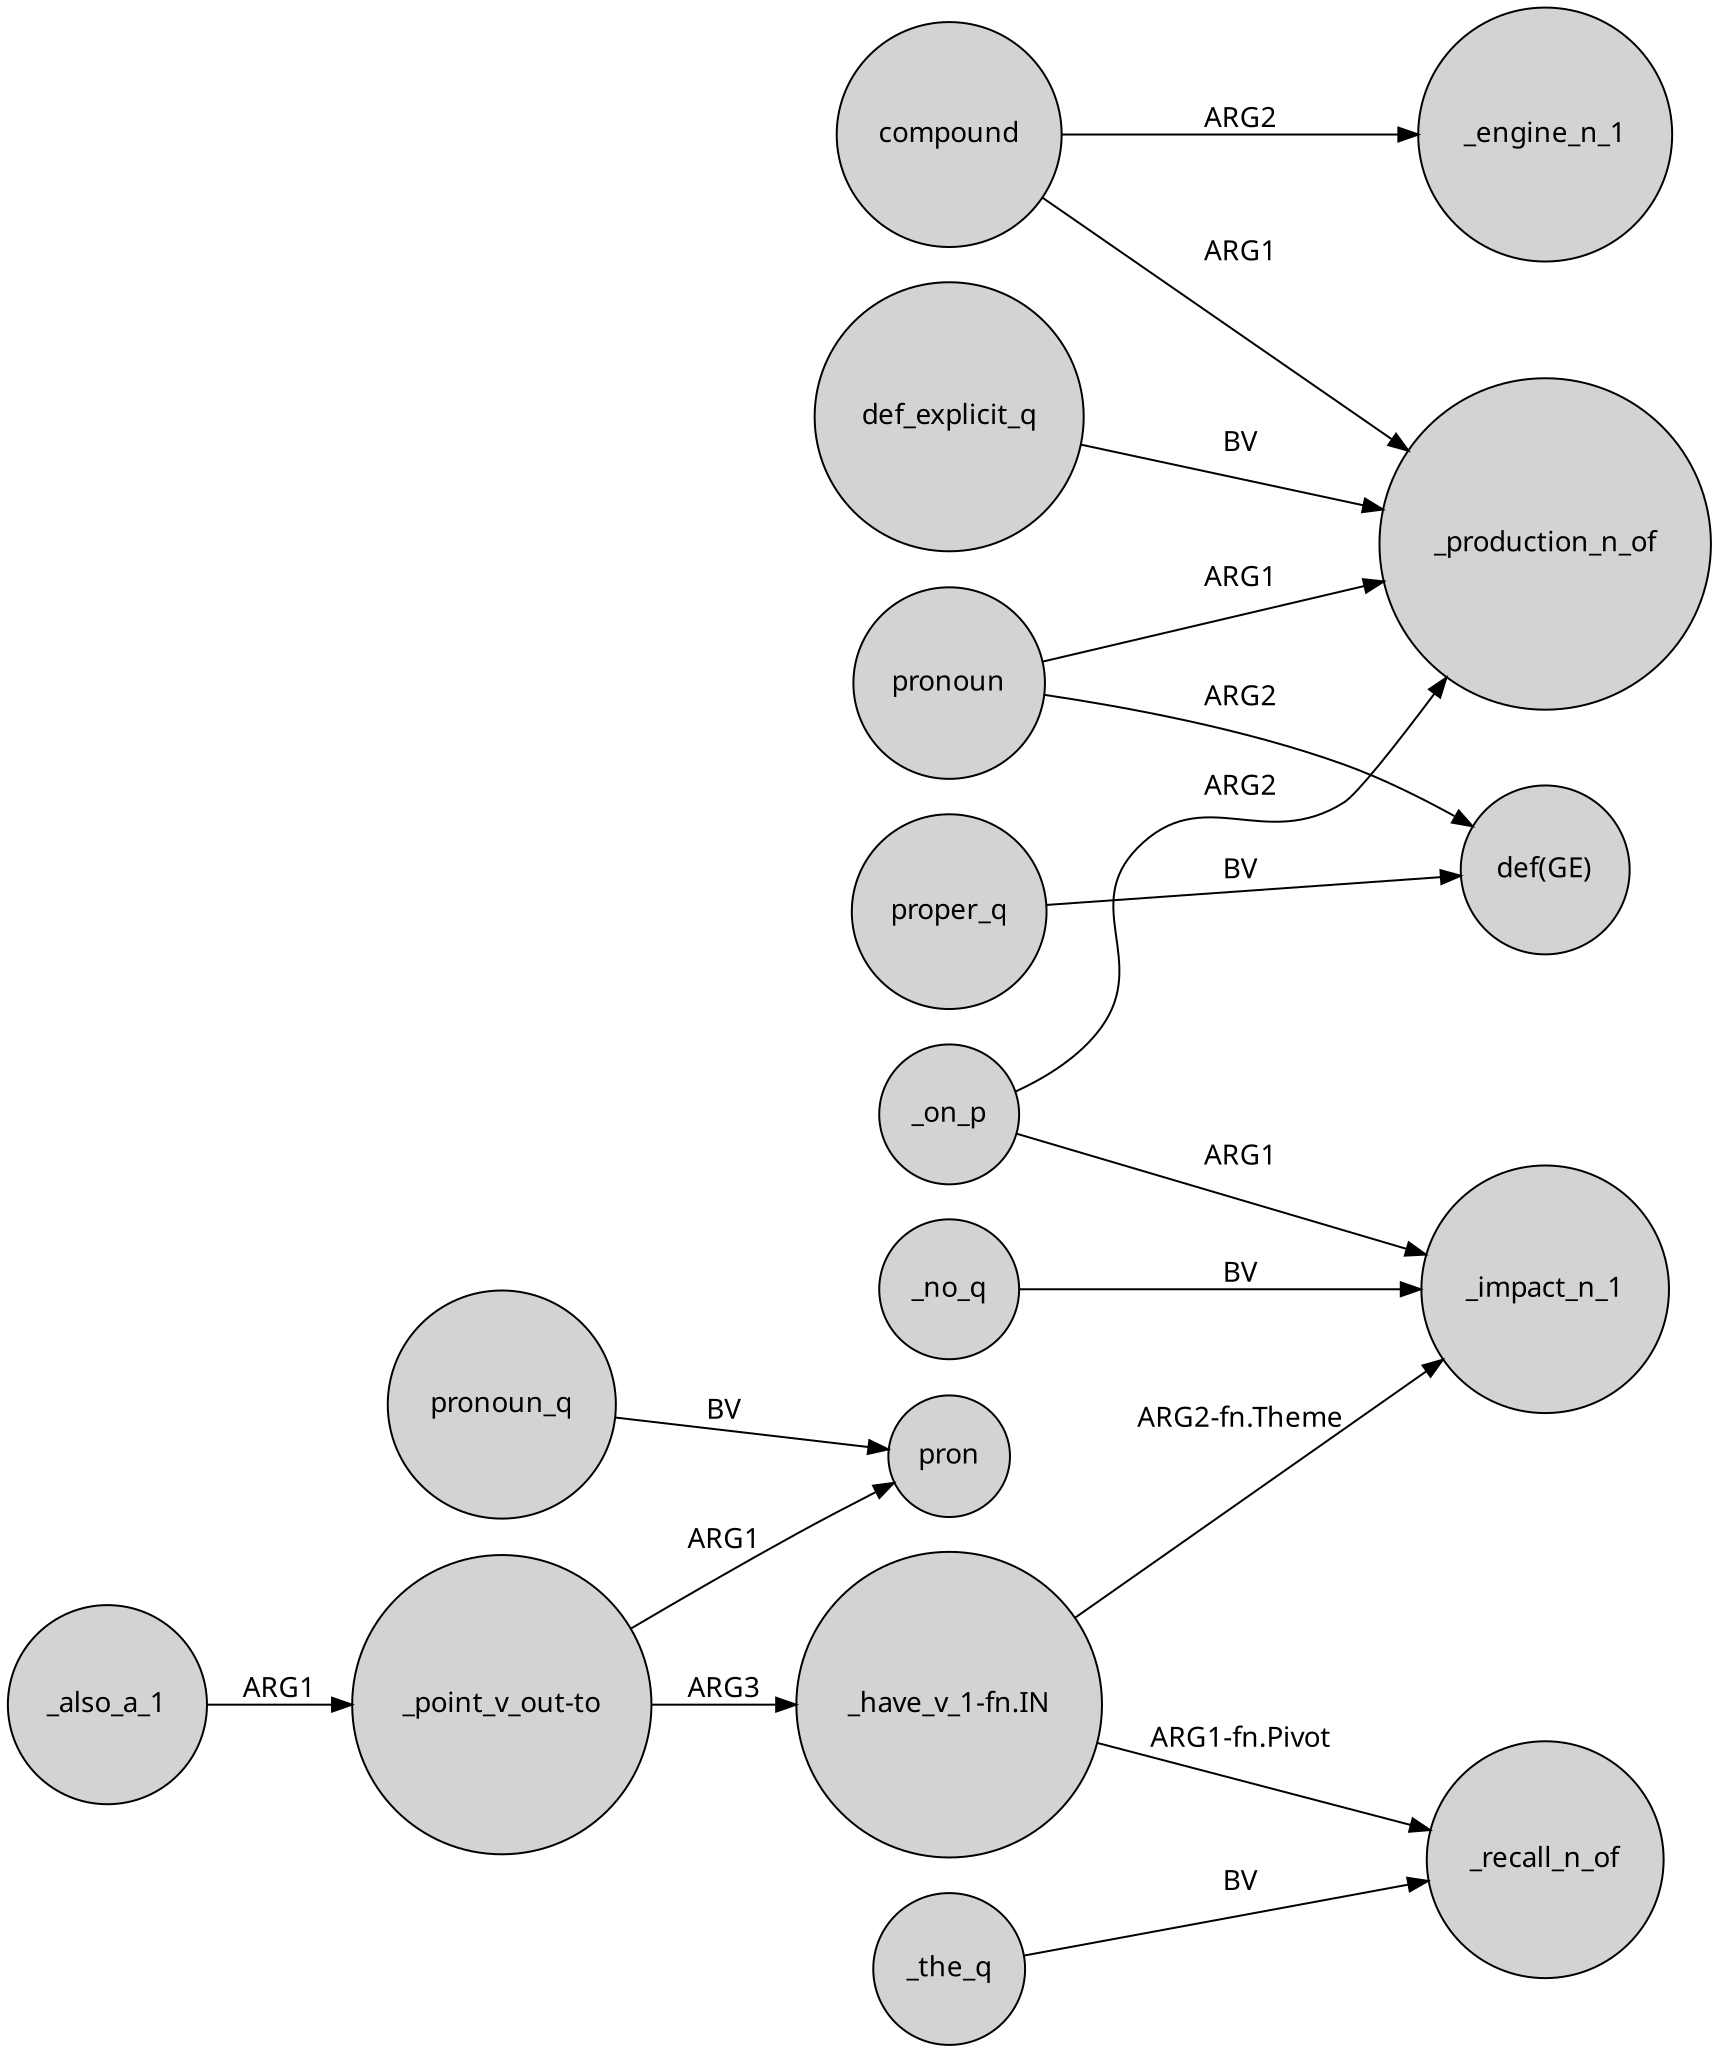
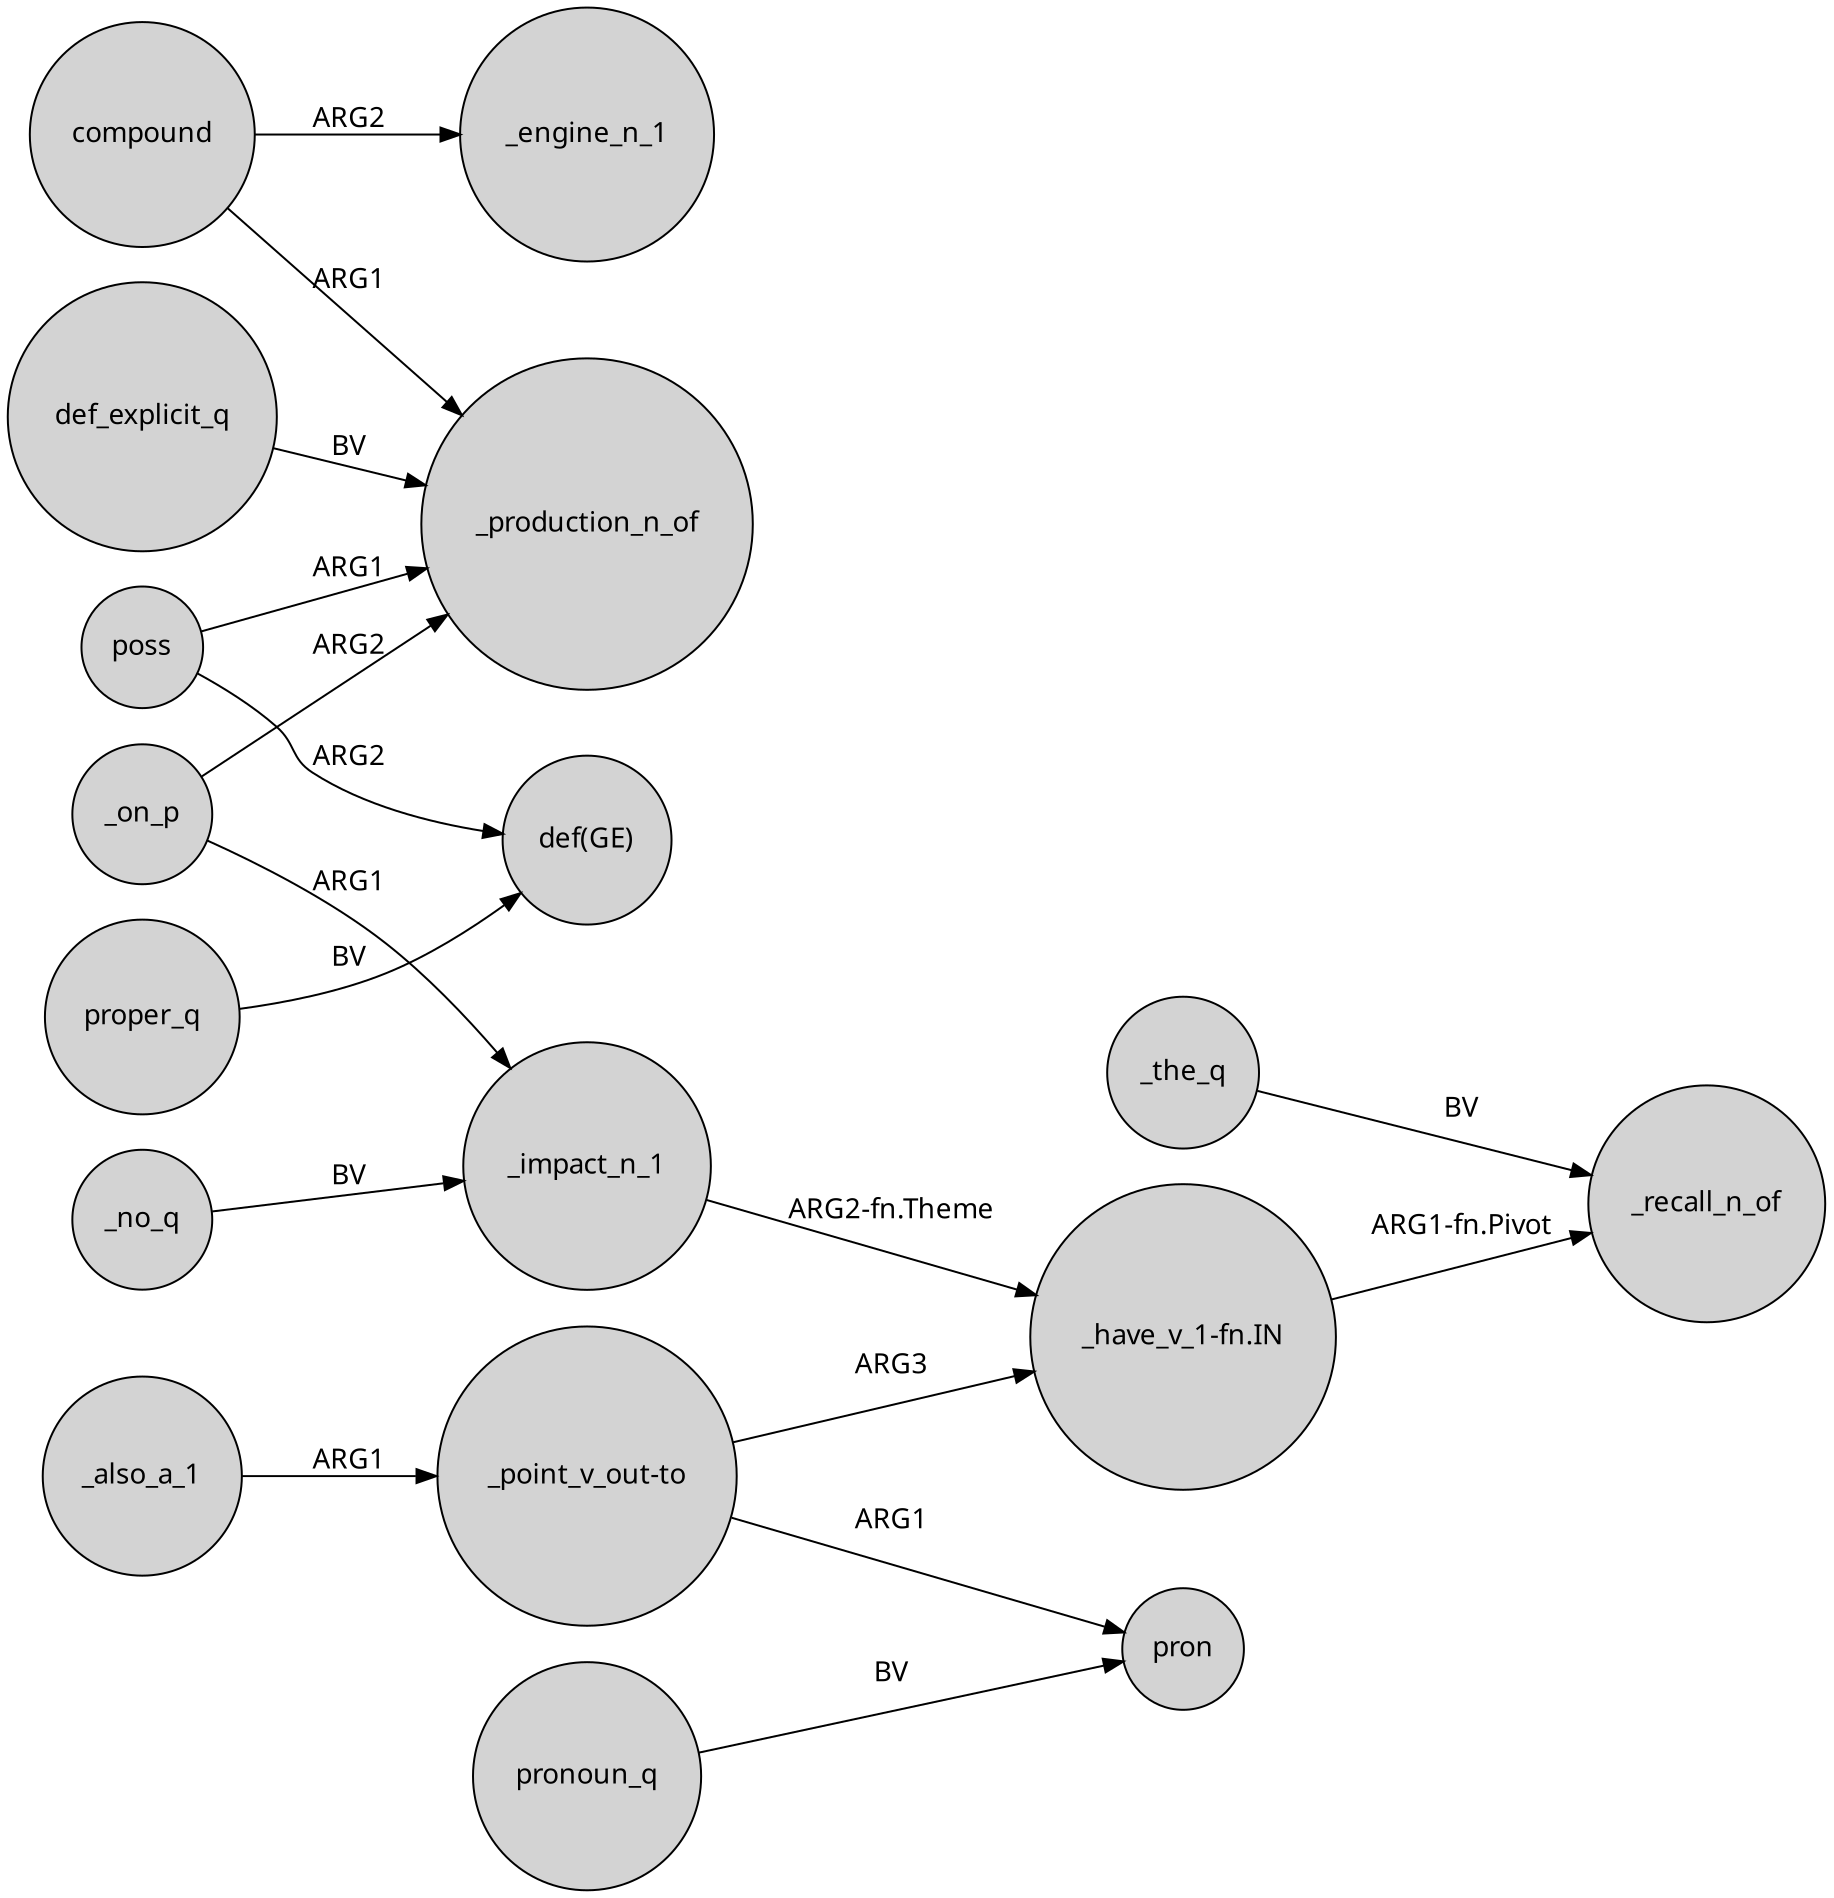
  digraph {
    fontname="Noto Sans"
    rankdir=LR
    node [fontname="Noto Sans" shape=circle style=filled]
    edge [fontname="Noto Sans"]
    compound
    _engine_n_1
    _production_n_of
    def_explicit_q
-   poss [label=pronoun]
+   poss
    n6 [label="def(GE)"]
    _on_p
    _impact_n_1
    _the_q
    _recall_n_of
    pronoun_q
    pron
    "_have_v_1-fn.IN"
    "_point_v_out-to"
    proper_q
    _no_q
    _also_a_1
    compound -> _engine_n_1 [label=ARG2]
    compound -> _production_n_of [label=ARG1]
    def_explicit_q -> _production_n_of [label=BV]
    poss -> _production_n_of [label=ARG1]
    poss -> n6 [label=ARG2]
    _on_p -> _production_n_of [label=ARG2]
    _on_p -> _impact_n_1 [label=ARG1]
    _the_q -> _recall_n_of [label=BV]
    pronoun_q -> pron [label=BV]
-   "_have_v_1-fn.IN" -> _impact_n_1 [label="ARG2-fn.Theme"]
+   _impact_n_1 -> "_have_v_1-fn.IN" [label="ARG2-fn.Theme"]
    "_have_v_1-fn.IN" -> _recall_n_of [label="ARG1-fn.Pivot"]
    "_point_v_out-to" -> pron [label=ARG1]
    "_point_v_out-to" -> "_have_v_1-fn.IN" [label=ARG3]
    proper_q -> n6 [label=BV]
    _no_q -> _impact_n_1 [label=BV]
    _also_a_1 -> "_point_v_out-to" [label=ARG1]
  }
